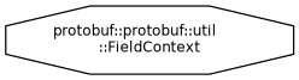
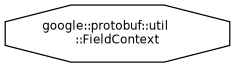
  digraph {
    rankdir=LR
-   n1 [color=black fillcolor=white fontname=Helvetica fontsize=10 height=0.2 label="protobuf::protobuf::util\l::FieldContext" shape=octagon style=filled width=0.4]
+   n1 [color=black fillcolor=white fontname=Helvetica fontsize=10 height=0.2 label="google::protobuf::util\l::FieldContext" shape=octagon style=filled width=0.4]
  }
